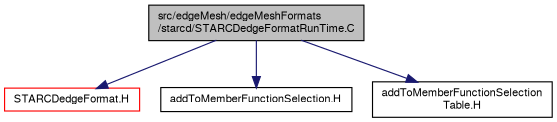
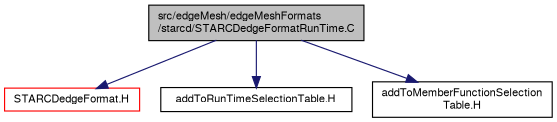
  digraph {
    node [color=black fontname=FreeSans fontsize=10 shape=record]
    edge [color=midnightblue fontname=FreeSans fontsize=10 labelfontname=FreeSans labelfontsize=10 style=solid]
    n1 [fillcolor=grey75 fontcolor=black height=0.2 label="src/edgeMesh/edgeMeshFormats\l/starcd/STARCDedgeFormatRunTime.C" style=filled width=0.4]
    n2 [color=red height=0.2 label="STARCDedgeFormat.H" width=0.4]
-   n3 [height=0.2 label="addToMemberFunctionSelection.H" width=0.4]
+   n3 [height=0.2 label="addToRunTimeSelectionTable.H" width=0.4]
    n4 [height=0.2 label="addToMemberFunctionSelection\lTable.H" width=0.4]
    n1 -> n2
    n1 -> n3
    n1 -> n4
  }
